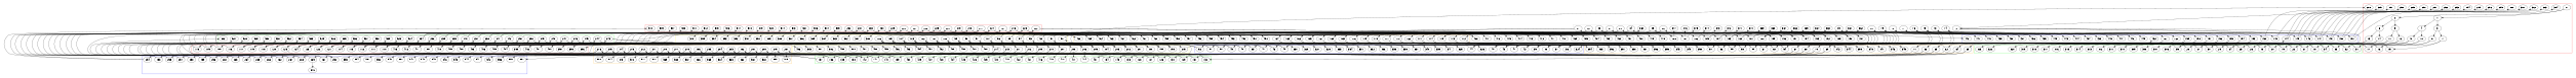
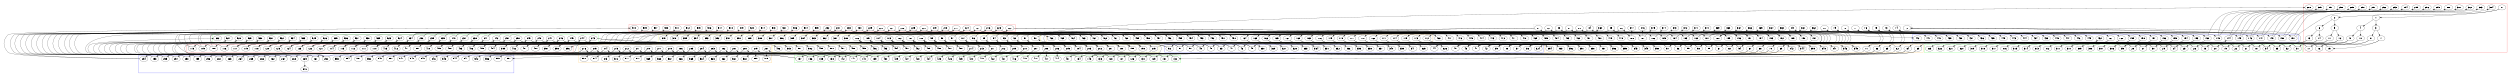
  strict digraph {
    126
    127
    128
    129
    130
    131
    132
    133
    134
    135
    136
    137
    138
    139
    140
    141
    142
    143
    414
    415
    416
    417
    418
    419
    420
    421
    422
    423
    424
    425
    426
    427
    428
    429
    430
    431
    54
    55
    56
    57
    58
    59
    60
    61
    62
    63
    64
    65
    66
    67
    68
    69
    70
    71
    342
    343
    344
    345
    346
    347
    348
    349
    350
    351
    352
    353
    354
    355
    356
    357
    358
    359
    144
    145
    146
    147
    148
    149
    150
    151
    152
    153
    154
    155
    156
    157
    158
    159
    160
    161
    432
    433
    434
    435
    436
    437
    438
    439
    440
    441
    442
    443
    444
    445
    446
    447
    448
    449
    0
    1
    2
    3
    4
    5
    6
    7
    8
    9
    10
    11
    12
    13
    14
    15
    16
    17
    288
    289
    290
    291
    292
    293
    294
    295
    296
    297
    298
    299
    300
    301
    302
    303
    304
    305
    18
    19
    20
    21
    22
    23
    24
    25
    26
    27
    28
    29
    30
    31
    32
    33
    34
    35
    306
    307
    308
    309
    310
    311
    312
    313
    314
    315
    316
    317
    318
    319
    320
+   321
    322
    323
    36
    37
    38
    39
    40
    41
    42
    43
    44
    45
    46
    47
    48
    49
    50
    51
    52
    53
    324
    325
    326
    327
    328
    329
    330
    331
    332
    333
    334
    335
    336
    337
    338
    339
    340
    341
    72
    73
    74
    75
    76
    77
    78
    79
    80
    81
    82
    83
    84
    85
    86
    87
    88
    89
    360
    361
    362
    363
    364
    365
    366
    367
    368
    369
    370
    371
    372
    373
    374
    375
    376
    377
    90
    91
    92
    93
    94
    95
    96
    97
    98
    99
    100
    101
    102
    103
    104
    105
    106
    107
    378
+   379
    380
    381
    382
    383
    384
    385
    386
    387
    388
    389
    390
    391
    392
    393
    394
    395
    108
    109
    110
    111
    112
    113
    114
    115
    116
    117
    118
    119
    120
    121
    122
    123
    124
    125
    396
    397
    398
    399
    400
    401
    402
    403
    404
    405
    406
    n318 [label=907]
    408
    409
    410
    411
    412
    413
    162
    163
    164
    165
    166
    167
    168
    169
    170
    171
    172
    173
    174
    175
    176
    177
    178
    179
    450
    451
    452
    453
    454
    455
    456
    457
    458
    459
    460
    461
    462
    463
    464
    465
    466
    467
    180
    181
    182
    183
    184
    185
    186
    187
    188
    189
    190
    191
    192
    193
    194
    195
    196
    197
    468
    469
    470
    471
    472
    473
    474
    475
    476
    477
    478
    479
    480
    481
    482
    483
    484
    485
    198
    199
    200
    201
    202
    203
    204
    205
    206
    207
    208
    209
    210
    211
    212
    213
    214
    215
    486
    487
    488
    489
    490
    491
    492
    493
    494
    495
    496
    497
    498
    499
    500
    501
    502
    503
    216
    217
    218
    219
    220
    221
    222
    223
    224
    225
    226
    227
    228
    229
    230
    231
    232
    233
    504
    505
    506
    507
    508
    509
    510
    511
    512
    513
    514
    515
    516
    517
    518
    519
    520
    521
    234
    235
    236
    237
    238
    239
    240
    241
    242
    243
    244
    245
    246
    247
    248
    249
    250
    251
    522
    523
    524
    525
    526
    527
    528
    529
    530
    531
    532
    533
    534
    535
    536
    537
    538
    539
    252
    253
    254
    255
    256
    257
    258
    259
    260
    261
    262
    263
    264
    265
    266
    267
    268
    269
    540
    541
    542
    543
    544
    545
    546
    547
    548
    549
    550
    551
    552
    553
    554
    555
    556
    557
    270
    271
    272
    273
    274
    275
    276
    277
    278
    558
    279
    559
    560
    280
    561
    562
    281
    563
    564
    282
    565
    566
    283
    567
    568
    284
    569
    570
    285
    571
    572
    286
    573
    574
    287
    575
    subgraph cluster_1 {
      color=green
      126
      127
      128
      129
      130
      131
      132
      133
      134
      135
      136
      137
      138
      139
      140
      141
      142
      143
      414
      415
      416
      417
      418
      419
      420
      421
      422
      423
      424
      425
      426
      427
      428
      429
      430
      431
    }
    subgraph cluster_2 {
      color=orange
      54
      55
      56
      57
      58
      59
      60
      61
      62
      63
      64
      65
      66
      67
      68
      69
      70
      71
      342
      343
      344
      345
      346
      347
      348
      349
      350
      351
      352
      353
      354
      355
      356
      357
      358
      359
    }
    subgraph cluster_3 {
      color=blue
      144
      145
      146
      147
      148
      149
      150
      151
      152
      153
      154
      155
      156
      157
      158
      159
      160
      161
      432
      433
      434
      435
      436
      437
      438
      439
      440
      441
      442
      443
      444
      445
      446
      447
      448
      449
    }
    subgraph cluster_4 {
      color=red
      0
      1
      2
      3
      4
      5
      6
      7
      8
      9
      10
      11
      12
      13
      14
      15
      16
      17
      288
      289
      290
      291
      292
      293
      294
      295
      296
      297
      298
      299
      300
      301
      302
      303
      304
      305
    }
    subgraph cluster_5 {
      color=green
      18
      19
      20
      21
      22
      23
      24
      25
      26
      27
      28
      29
      30
      31
      32
      33
      34
      35
      306
      307
      308
      309
      310
      311
      312
      313
      314
      315
      316
      317
      318
      319
      320
+     321
      322
      323
    }
    subgraph cluster_6 {
      color=blue
      36
      37
      38
      39
      40
      41
      42
      43
      44
      45
      46
      47
      48
      49
      50
      51
      52
      53
      324
      325
      326
      327
      328
      329
      330
      331
      332
      333
      334
      335
      336
      337
      338
      339
      340
      341
    }
    subgraph cluster_7 {
      color=grey
      72
      73
      74
      75
      76
      77
      78
      79
      80
      81
      82
      83
      84
      85
      86
      87
      88
      89
      360
      361
      362
      363
      364
      365
      366
      367
      368
      369
      370
      371
      372
      373
      374
      375
      376
      377
    }
    subgraph cluster_8 {
      color=yellow
      90
      91
      92
      93
      94
      95
      96
      97
      98
      99
      100
      101
      102
      103
      104
      105
      106
      107
      378
+     379
      380
      381
      382
      383
      384
      385
      386
      387
      388
      389
      390
      391
      392
      393
      394
      395
    }
    subgraph cluster_9 {
      color=red
      108
      109
      110
      111
      112
      113
      114
      115
      116
      117
      118
      119
      120
      121
      122
      123
      124
      125
      396
      397
      398
      399
      400
      401
      402
      403
      404
      405
      406
      n318
      408
      409
      410
      411
      412
      413
    }
    subgraph cluster_10 {
      color=orange
      162
      163
      164
      165
      166
      167
      168
      169
      170
      171
      172
      173
      174
      175
      176
      177
      178
      179
      450
      451
      452
      453
      454
      455
      456
      457
      458
      459
      460
      461
      462
      463
      464
      465
      466
      467
    }
    subgraph cluster_11 {
      color=grey
      180
      181
      182
      183
      184
      185
      186
      187
      188
      189
      190
      191
      192
      193
      194
      195
      196
      197
      468
      469
      470
      471
      472
      473
      474
      475
      476
      477
      478
      479
      480
      481
      482
      483
      484
      485
    }
    subgraph cluster_12 {
      color=yellow
      198
      199
      200
      201
      202
      203
      204
      205
      206
      207
      208
      209
      210
      211
      212
      213
      214
      215
      486
      487
      488
      489
      490
      491
      492
      493
      494
      495
      496
      497
      498
      499
      500
      501
      502
      503
    }
    subgraph cluster_13 {
      color=red
      216
      217
      218
      219
      220
      221
      222
      223
      224
      225
      226
      227
      228
      229
      230
      231
      232
      233
      504
      505
      506
      507
      508
      509
      510
      511
      512
      513
      514
      515
      516
      517
      518
      519
      520
      521
    }
    subgraph cluster_14 {
      color=green
      234
      235
      236
      237
      238
      239
      240
      241
      242
      243
      244
      245
      246
      247
      248
      249
      250
      251
      522
      523
      524
      525
      526
      527
      528
      529
      530
      531
      532
      533
      534
      535
      536
      537
      538
      539
    }
    subgraph cluster_15 {
      color=blue
      252
      253
      254
      255
      256
      257
      258
      259
      260
      261
      262
      263
      264
      265
      266
      267
      268
      269
      540
      541
      542
      543
      544
      545
      546
      547
      548
      549
      550
      551
      552
      553
      554
      555
      556
      557
    }
    subgraph cluster_16 {
      color=orange
      270
      271
      272
      273
      274
      275
      276
      277
      278
      558
      279
      559
      560
      280
      561
      562
      281
      563
      564
      282
      565
      566
      283
      567
      568
      284
      569
      570
      285
      571
      572
      286
      573
      574
      287
      575
    }
    126 -> 253
    126 -> 254
    127 -> 255
    127 -> 256
    128 -> 257
    128 -> 258
    129 -> 259
    129 -> 260
    130 -> 261
    130 -> 262
    131 -> 263
    131 -> 264
    132 -> 265
    132 -> 266
    133 -> 267
    133 -> 268
    134 -> 269
    134 -> 270
    135 -> 271
    135 -> 272
    136 -> 273
    136 -> 274
    137 -> 275
    137 -> 276
    138 -> 277
    138 -> 278
    139 -> 279
    139 -> 280
    140 -> 281
    140 -> 282
    141 -> 283
    141 -> 284
    142 -> 286
    143 -> 288
    143 -> 287
    54 -> 109
    54 -> 110
    55 -> 111
    55 -> 112
    56 -> 113
    56 -> 114
    57 -> 115
    57 -> 116
    58 -> 117
    58 -> 118
    59 -> 119
    59 -> 120
    60 -> 121
    60 -> 122
    61 -> 123
    61 -> 124
    62 -> 126
    62 -> 125
    63 -> 127
    63 -> 128
    64 -> 129
    64 -> 130
    65 -> 131
    65 -> 132
    66 -> 133
    66 -> 134
    67 -> 135
    67 -> 136
    68 -> 137
    68 -> 138
    69 -> 139
    69 -> 140
    70 -> 141
    70 -> 142
    71 -> 143
    71 -> 144
    144 -> 289
    144 -> 290
    145 -> 291
    145 -> 292
    146 -> 293
    146 -> 294
    147 -> 295
    147 -> 296
-   72 -> 297
+   148 -> 297
    148 -> 298
    149 -> 299
    149 -> 300
    150 -> 301
    150 -> 302
    151 -> 303
    151 -> 304
    152 -> 305
    152 -> 306
    153 -> 307
    153 -> 308
    154 -> 309
    154 -> 310
    155 -> 311
    155 -> 312
    156 -> 313
    156 -> 314
    157 -> 315
    157 -> 316
    158 -> 317
    158 -> 318
    159 -> 319
    159 -> 320
+   160 -> 321
    160 -> 322
    161 -> 323
    161 -> 324
    0 -> 1
    0 -> 2
    1 -> 3
    1 -> 4
    2 -> 5
    2 -> 6
    3 -> 7
    3 -> 8
    4 -> 9
    4 -> 10
    5 -> 11
    5 -> 12
    6 -> 13
    6 -> 14
    7 -> 15
    7 -> 16
    8 -> 17
    8 -> 18
    9 -> 19
    9 -> 20
    10 -> 21
    10 -> 22
    11 -> 23
    11 -> 24
    12 -> 25
    12 -> 26
    13 -> 27
    13 -> 28
    14 -> 29
    14 -> 30
    15 -> 31
    15 -> 32
    16 -> 33
    16 -> 34
    17 -> 35
    17 -> 36
    18 -> 37
    18 -> 38
    19 -> 39
    19 -> 40
    20 -> 41
    20 -> 42
    21 -> 43
    21 -> 44
    22 -> 45
    22 -> 46
    23 -> 47
    23 -> 48
    24 -> 49
    24 -> 50
    25 -> 51
    25 -> 52
    26 -> 54
    26 -> 53
    27 -> 55
    27 -> 56
    28 -> 57
    28 -> 58
    29 -> 59
    29 -> 60
    30 -> 61
    30 -> 62
    31 -> 63
    31 -> 64
    32 -> 65
    32 -> 66
    33 -> 67
    33 -> 68
    34 -> 69
    34 -> 70
    35 -> 71
    35 -> 72
    36 -> 73
    36 -> 74
    37 -> 75
    37 -> 76
    38 -> 77
    38 -> 78
    39 -> 79
    39 -> 80
    40 -> 81
    40 -> 82
    41 -> 83
    41 -> 84
    42 -> 85
    42 -> 86
    43 -> 87
    43 -> 88
    44 -> 89
    44 -> 90
    45 -> 91
    45 -> 92
    46 -> 93
    46 -> 94
    47 -> 95
    47 -> 96
    48 -> 97
    48 -> 98
    49 -> 99
    49 -> 100
    50 -> 101
    50 -> 102
    51 -> 103
    51 -> 104
    52 -> 105
    52 -> 106
    53 -> 107
    53 -> 108
    72 -> 145
    72 -> 146
    73 -> 147
    73 -> 148
    74 -> 149
    74 -> 150
    75 -> 151
    75 -> 152
    76 -> 153
    76 -> 154
    77 -> 155
    77 -> 156
    78 -> 157
    78 -> 158
    79 -> 159
    79 -> 160
    80 -> 161
    80 -> 162
    81 -> 163
    81 -> 164
    82 -> 165
    82 -> 166
    83 -> 167
    83 -> 168
    84 -> 169
    84 -> 170
    85 -> 171
    85 -> 172
    86 -> 173
    86 -> 174
    87 -> 175
    87 -> 176
    88 -> 177
    88 -> 178
    89 -> 179
    89 -> 180
    90 -> 181
    90 -> 182
    91 -> 183
    91 -> 184
    92 -> 185
    92 -> 186
    93 -> 187
    93 -> 188
    94 -> 189
    94 -> 190
    95 -> 191
    95 -> 192
    96 -> 193
    96 -> 194
    97 -> 195
    97 -> 196
    98 -> 197
    98 -> 198
    99 -> 199
    99 -> 200
    100 -> 201
    100 -> 202
    101 -> 203
    101 -> 204
    102 -> 205
    102 -> 206
    103 -> 207
    103 -> 208
    104 -> 209
    104 -> 210
    105 -> 211
    105 -> 212
    106 -> 213
    106 -> 214
    107 -> 215
    107 -> 216
    108 -> 217
    108 -> 218
    109 -> 219
    109 -> 220
    110 -> 221
    110 -> 222
    111 -> 223
    111 -> 224
    112 -> 225
    112 -> 226
    113 -> 227
    113 -> 228
    114 -> 229
    114 -> 230
    115 -> 231
    115 -> 232
    116 -> 233
    116 -> 234
    117 -> 235
    117 -> 236
    118 -> 237
    118 -> 238
    119 -> 239
    119 -> 240
    120 -> 241
    120 -> 242
    121 -> 243
    121 -> 244
    122 -> 245
    122 -> 246
    123 -> 247
    123 -> 248
    124 -> 249
    124 -> 250
    125 -> 251
    125 -> 252
    162 -> 325
    162 -> 326
    163 -> 327
    163 -> 328
    164 -> 329
    164 -> 330
    165 -> 331
    165 -> 332
    166 -> 333
    166 -> 334
    167 -> 335
    167 -> 336
    168 -> 337
    168 -> 338
    169 -> 339
    169 -> 340
    170 -> 342
    170 -> 341
    171 -> 343
    171 -> 344
    172 -> 345
    172 -> 346
    173 -> 347
    173 -> 348
    174 -> 349
    174 -> 350
    175 -> 351
    175 -> 352
    176 -> 353
    176 -> 354
    177 -> 355
    177 -> 356
    178 -> 357
    178 -> 358
    179 -> 359
    179 -> 360
    180 -> 361
    180 -> 362
    181 -> 363
    181 -> 364
    182 -> 365
    182 -> 366
    183 -> 367
    183 -> 368
    184 -> 369
    184 -> 370
    185 -> 371
    185 -> 372
    186 -> 373
    186 -> 374
    187 -> 375
    187 -> 376
    188 -> 377
    188 -> 378
+   189 -> 379
    189 -> 380
    190 -> 381
    190 -> 382
    191 -> 383
    191 -> 384
    192 -> 385
    192 -> 386
    193 -> 387
    193 -> 388
    194 -> 389
    194 -> 390
    195 -> 391
    195 -> 392
    196 -> 393
    196 -> 394
    197 -> 395
    197 -> 396
    198 -> 397
    198 -> 398
    199 -> 399
    199 -> 400
    200 -> 401
    200 -> 402
    201 -> 403
    201 -> 404
    202 -> 405
    202 -> 406
    203 -> n318
    203 -> 408
    204 -> 409
    204 -> 410
    205 -> 411
    205 -> 412
    206 -> 414
    206 -> 413
    207 -> 415
    207 -> 416
    208 -> 417
    208 -> 418
    209 -> 419
    209 -> 420
    210 -> 421
    210 -> 422
    211 -> 423
    211 -> 424
    212 -> 425
    212 -> 426
    213 -> 427
    213 -> 428
    214 -> 429
    214 -> 430
    215 -> 431
    215 -> 432
    216 -> 433
    216 -> 434
    217 -> 435
    217 -> 436
    218 -> 437
    218 -> 438
    219 -> 439
    219 -> 440
    220 -> 441
    220 -> 442
    221 -> 443
    221 -> 444
    222 -> 445
    222 -> 446
    223 -> 447
    223 -> 448
    224 -> 449
    224 -> 450
    225 -> 451
    225 -> 452
    226 -> 453
    226 -> 454
    227 -> 455
    227 -> 456
    228 -> 457
    228 -> 458
    229 -> 459
    229 -> 460
    230 -> 461
    230 -> 462
    231 -> 463
    231 -> 464
    232 -> 465
    232 -> 466
    233 -> 467
    233 -> 468
    234 -> 469
    234 -> 470
    235 -> 471
    235 -> 472
    236 -> 473
    236 -> 474
    237 -> 475
    237 -> 476
    238 -> 477
    238 -> 478
    239 -> 479
    239 -> 480
    240 -> 481
    240 -> 482
    241 -> 483
    241 -> 484
    242 -> 485
    242 -> 486
    243 -> 487
    243 -> 488
    244 -> 489
    244 -> 490
    245 -> 491
    245 -> 492
    246 -> 493
    246 -> 494
    247 -> 495
    247 -> 496
    248 -> 497
    248 -> 498
    249 -> 499
    249 -> 500
    250 -> 501
    250 -> 502
    251 -> 503
    251 -> 504
    252 -> 505
    252 -> 506
    253 -> 507
    253 -> 508
    254 -> 509
    254 -> 510
    255 -> 511
    255 -> 512
    256 -> 513
    256 -> 514
    257 -> 515
    257 -> 516
    258 -> 517
    258 -> 518
    259 -> 519
    259 -> 520
    260 -> 521
    260 -> 522
    261 -> 523
    261 -> 524
    262 -> 525
    262 -> 526
    263 -> 527
    263 -> 528
    264 -> 529
    264 -> 530
    265 -> 531
    265 -> 532
    266 -> 533
    266 -> 534
    267 -> 535
    267 -> 536
    268 -> 537
    268 -> 538
    269 -> 539
    269 -> 540
    270 -> 541
    270 -> 542
    271 -> 543
    271 -> 544
    272 -> 545
    272 -> 546
    273 -> 547
    273 -> 548
    274 -> 549
    274 -> 550
    275 -> 551
    275 -> 552
    276 -> 553
    276 -> 554
    277 -> 555
    277 -> 556
    278 -> 557
    278 -> 558
    279 -> 559
    279 -> 560
    280 -> 561
    280 -> 562
    281 -> 563
    281 -> 564
    282 -> 565
    282 -> 566
    283 -> 567
    283 -> 568
    284 -> 569
    284 -> 570
    285 -> 142
    285 -> 571
    285 -> 572
    286 -> 573
    286 -> 574
    287 -> 575
  }
